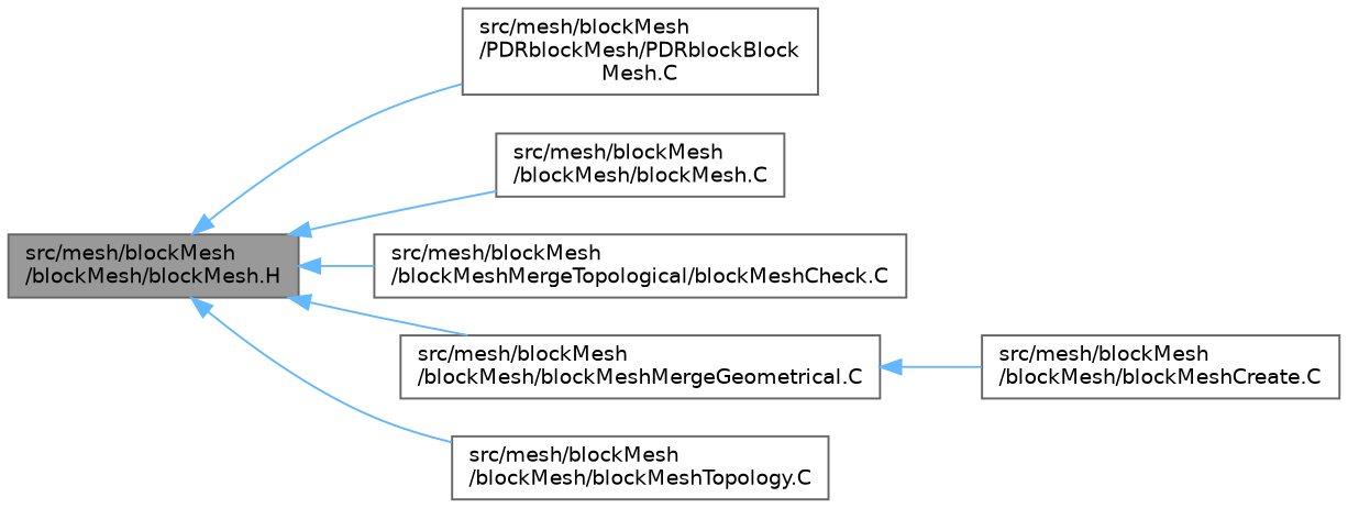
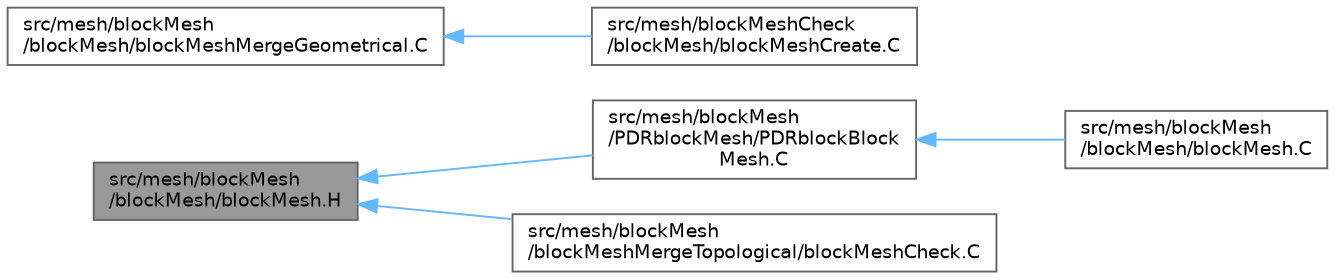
  digraph {
    rankdir=LR
    node [color=grey40 fillcolor=white fontname=Helvetica fontsize=10 shape=box style=filled]
    edge [color=steelblue1 dir=back fontname=Helvetica fontsize=10 labelfontname=Helvetica labelfontsize=10 style=solid]
    n1 [color=gray40 fillcolor=grey60 fontcolor=black height=0.2 label="src/mesh/blockMesh\l/blockMesh/blockMesh.H" width=0.4]
    n2 [height=0.2 label="src/mesh/blockMesh\l/PDRblockMesh/PDRblockBlock\lMesh.C" width=0.4]
    n3 [height=0.2 label="src/mesh/blockMesh\l/blockMesh/blockMesh.C" width=0.4]
    n4 [height=0.2 label="src/mesh/blockMesh\l/blockMeshMergeTopological/blockMeshCheck.C" width=0.4]
    n5 [height=0.2 label="src/mesh/blockMesh\l/blockMesh/blockMeshMergeGeometrical.C" width=0.4]
-   n6 [height=0.2 label="src/mesh/blockMesh\l/blockMesh/blockMeshTopology.C" width=0.4]
-   n7 [height=0.2 label="src/mesh/blockMesh\l/blockMesh/blockMeshCreate.C" width=0.4]
+   n7 [height=0.2 label="src/mesh/blockMeshCheck\l/blockMesh/blockMeshCreate.C" width=0.4]
    n1 -> n2
-   n1 -> n3
+   n2 -> n3
    n1 -> n4
-   n1 -> n5
-   n1 -> n6
    n5 -> n7
  }
